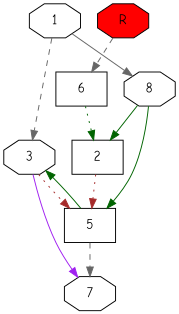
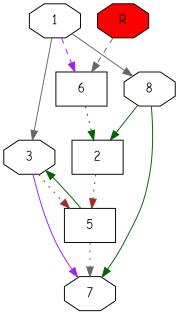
  digraph {
    fontname="Comic Neue"
    node [fontname="Comic Neue" shape=octagon]
    edge [color=gray40 fontname="Comic Neue" style=solid]
    1
    3
    6 [shape=box]
    8
    5 [shape=box]
    7
    2 [shape=box]
    R [fillcolor="#ff0000" style=filled]
-   1 -> 3 [style=dashed]
+   1 -> 3
+   1 -> 6 [color=purple style=dashed]
    1 -> 8
    3 -> 5 [color=brown style=dotted]
    3 -> 7 [color=purple]
    6 -> 2 [color=darkgreen style=dotted]
-   8 -> 5 [color=darkgreen]
+   8 -> 7 [color=darkgreen]
    8 -> 2 [color=darkgreen]
    5 -> 3 [color=darkgreen]
-   5 -> 7 [style=dashed]
+   5 -> 7 [style=dotted]
    2 -> 5 [color=brown style=dotted]
    R -> 6 [style=dashed]
  }
